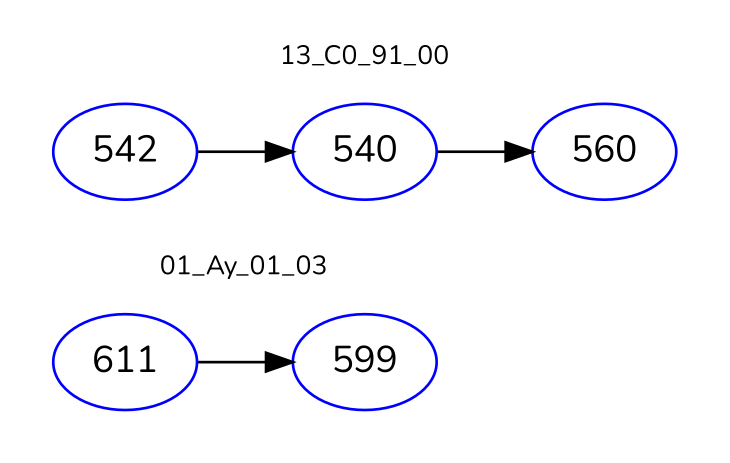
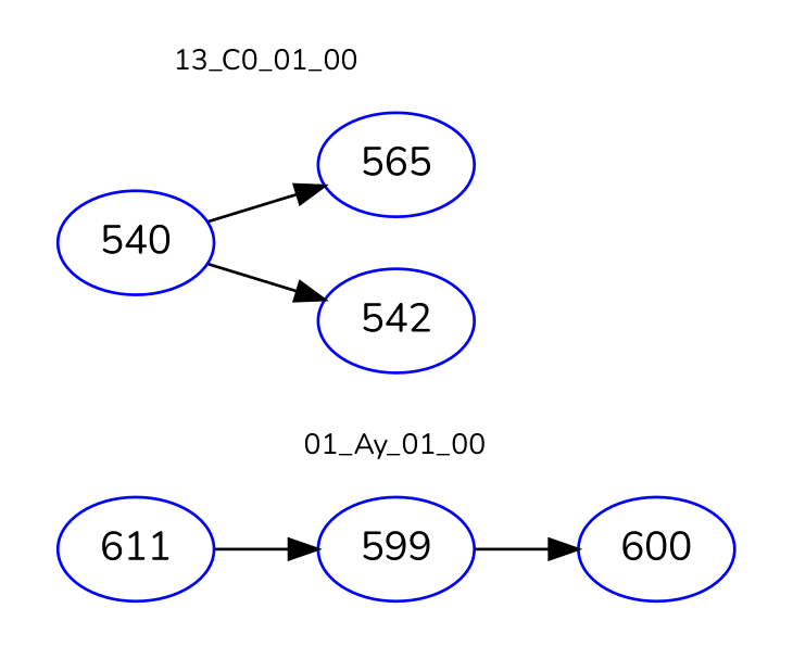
  digraph {
    fontname=Nunito
    rankdir=LR
    node [color=blue fontname=Nunito]
    edge [color=black fontname=Nunito]
    n1 [label=599]
+   n2 [label=600]
    n3 [label=611]
    n4 [label=540]
    n5 [label=542]
-   n6 [label=560]
+   n6 [label=565]
    subgraph cluster_1 {
      color=white
      fontsize=10
-     label="01_Ay_01_03"
+     label="01_Ay_01_00"
      n1
+     n2
      n3
    }
    subgraph cluster_2 {
      color=white
      fontsize=10
-     label="13_C0_91_00"
+     label="13_C0_01_00"
      n4
      n5
      n6
    }
+   n1 -> n2
    n3 -> n1
-   n5 -> n4
+   n4 -> n5
    n4 -> n6
  }
